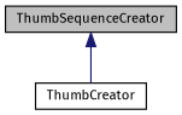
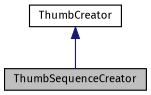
  digraph {
    fontname="Fira Sans"
    node [color=black fontname="Fira Sans" fontsize=10 shape=record style=filled]
    n1 [fillcolor=grey75 fontcolor=black height=0.2 label=ThumbSequenceCreator width=0.4]
    n2 [fillcolor=white height=0.2 label=ThumbCreator width=0.4]
-   n1 -> n2 [color=midnightblue dir=back fontname="Fira Sans" fontsize=10 labelfontname=Helvetica labelfontsize=10 style=solid]
+   n2 -> n1 [color=midnightblue dir=back fontname="Fira Sans" fontsize=10 labelfontname=Helvetica labelfontsize=10 style=solid]
  }
